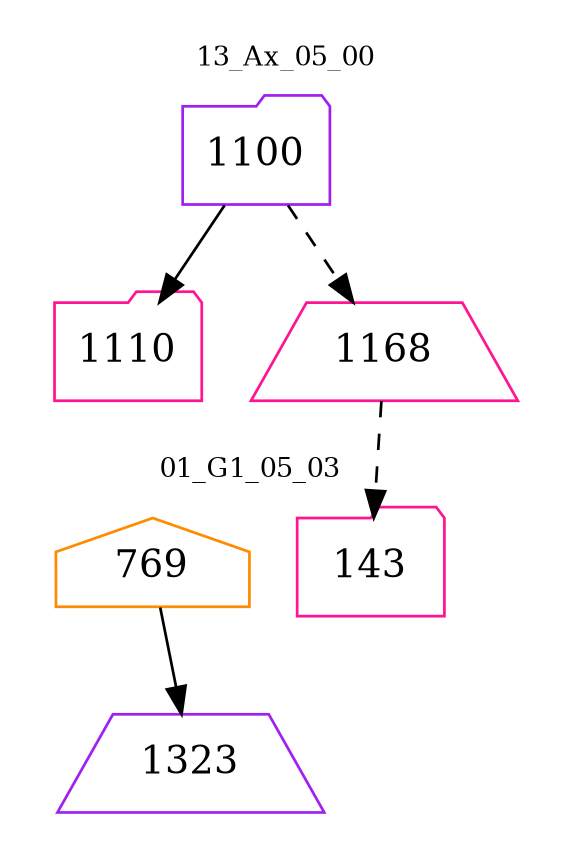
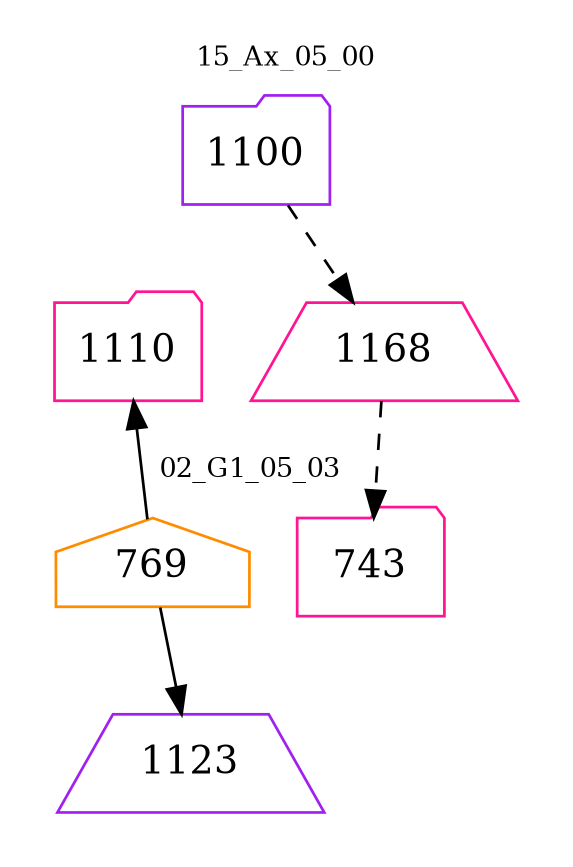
  digraph {
    node [color=deeppink shape=folder]
    edge [color=black style=solid]
    n1 [color=purple label=1100]
    n2 [label=1110]
    n3 [label=1168 shape=trapezium]
    n4 [color=darkorange label=769 shape=house]
-   n5 [label=143]
-   n6 [color=purple label=1323 shape=trapezium]
+   n5 [label=743]
+   n6 [color=purple label=1123 shape=trapezium]
    subgraph cluster_1 {
      color=white
      fontsize=10
-     label="13_Ax_05_00"
+     label="15_Ax_05_00"
      n1
      n2
      n3
    }
    subgraph cluster_2 {
      color=white
      fontsize=10
-     label="01_G1_05_03"
+     label="02_G1_05_03"
      n4
      n5
      n6
    }
-   n1 -> n2
+   n4 -> n2
    n1 -> n3 [style=dashed]
    n3 -> n5 [style=dashed]
    n4 -> n6
  }
